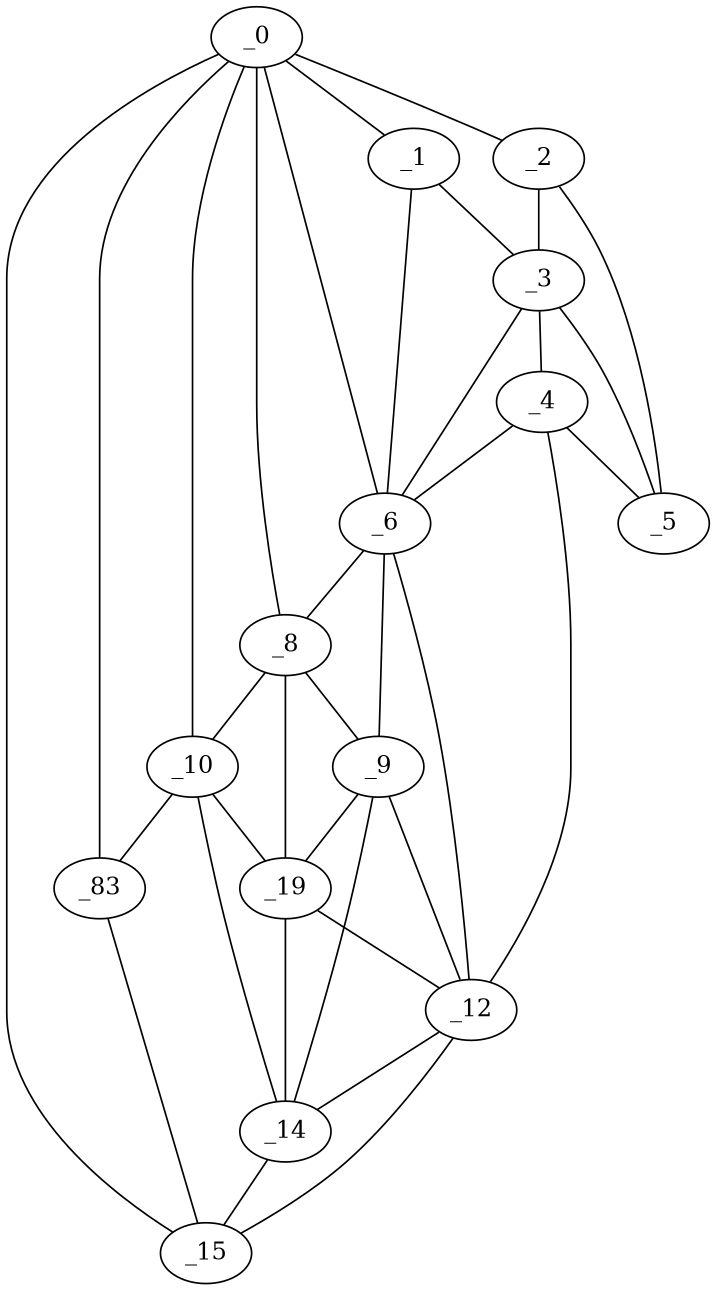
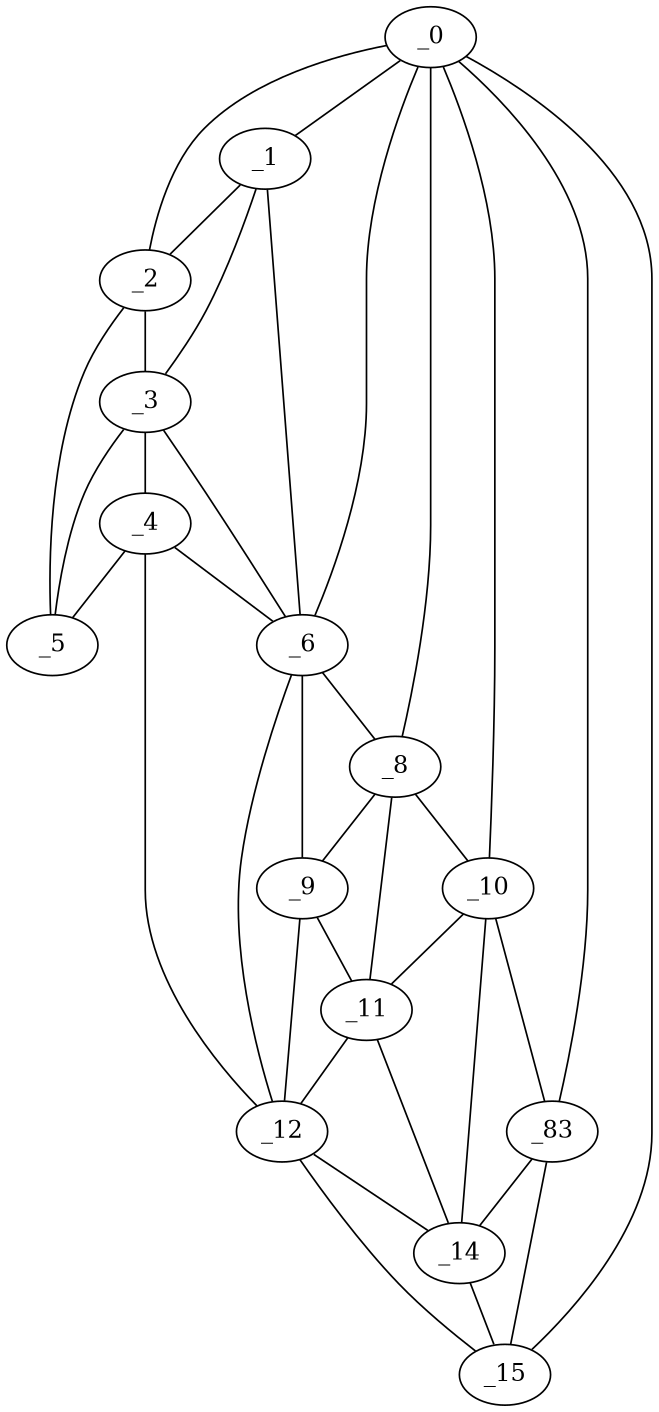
  graph {
    node [x=108 y=16]
    edge [valence=1]
    _0 [x=19]
    _1 [x=32 y=87]
    _2 [x=33 y=114]
    _6 [x=66 y=91]
    _8 [x=100 y=58]
    _10 [y=36]
    n7 [label=_83 x=109 y=24]
    _15 [x=111]
    _3 [x=36 y=102]
    _5 [x=65 y=114]
    _12 [y=87]
    _9 [x=103 y=76]
-   _11 [y=51 label=_19]
+   _11 [y=51]
    _14 [x=110 y=31]
    _4 [x=65 y=105]
    _0 -- _1
    _0 -- _2
    _0 -- _6 [valence=2]
    _0 -- _8 [valence=2]
    _0 -- _10
    _0 -- n7 [valence=2]
    _0 -- _15
+   _1 -- _2 [valence=2]
    _1 -- _6
    _1 -- _3 [valence=2]
    _2 -- _3 [valence=2]
    _2 -- _5 [valence=2]
    _6 -- _8
    _6 -- _12
    _6 -- _9 [valence=2]
    _8 -- _10
    _8 -- _9
    _8 -- _11 [valence=2]
    _10 -- n7 [valence=2]
    _10 -- _11
    _10 -- _14 [valence=2]
    n7 -- _15
-   _9 -- _14
+   n7 -- _14
    _3 -- _6 [valence=2]
    _3 -- _5 [valence=2]
    _3 -- _4
    _12 -- _15
    _12 -- _14
    _9 -- _12
    _9 -- _11 [valence=2]
    _11 -- _12 [valence=2]
    _11 -- _14 [valence=2]
    _14 -- _15
    _4 -- _6 [valence=2]
    _4 -- _5
    _4 -- _12 [valence=2]
  }
